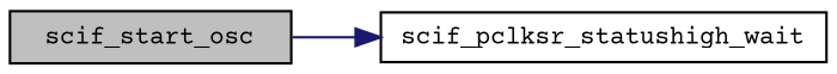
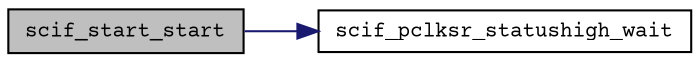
  digraph {
    rankdir=LR
    fontname="Courier Prime"
    node [color=black fontname="Courier Prime" fontsize=10 shape=record style=filled]
-   n1 [fillcolor=grey75 fontcolor=black height=0.2 label=scif_start_osc width=0.4]
+   n1 [fillcolor=grey75 fontcolor=black height=0.2 label=scif_start_start width=0.4]
    n2 [fillcolor=white height=0.2 label=scif_pclksr_statushigh_wait width=0.4]
    n1 -> n2 [color=midnightblue fontname="Courier Prime" fontsize=10 labelfontname=FreeSans labelfontsize=10 style=solid]
  }
